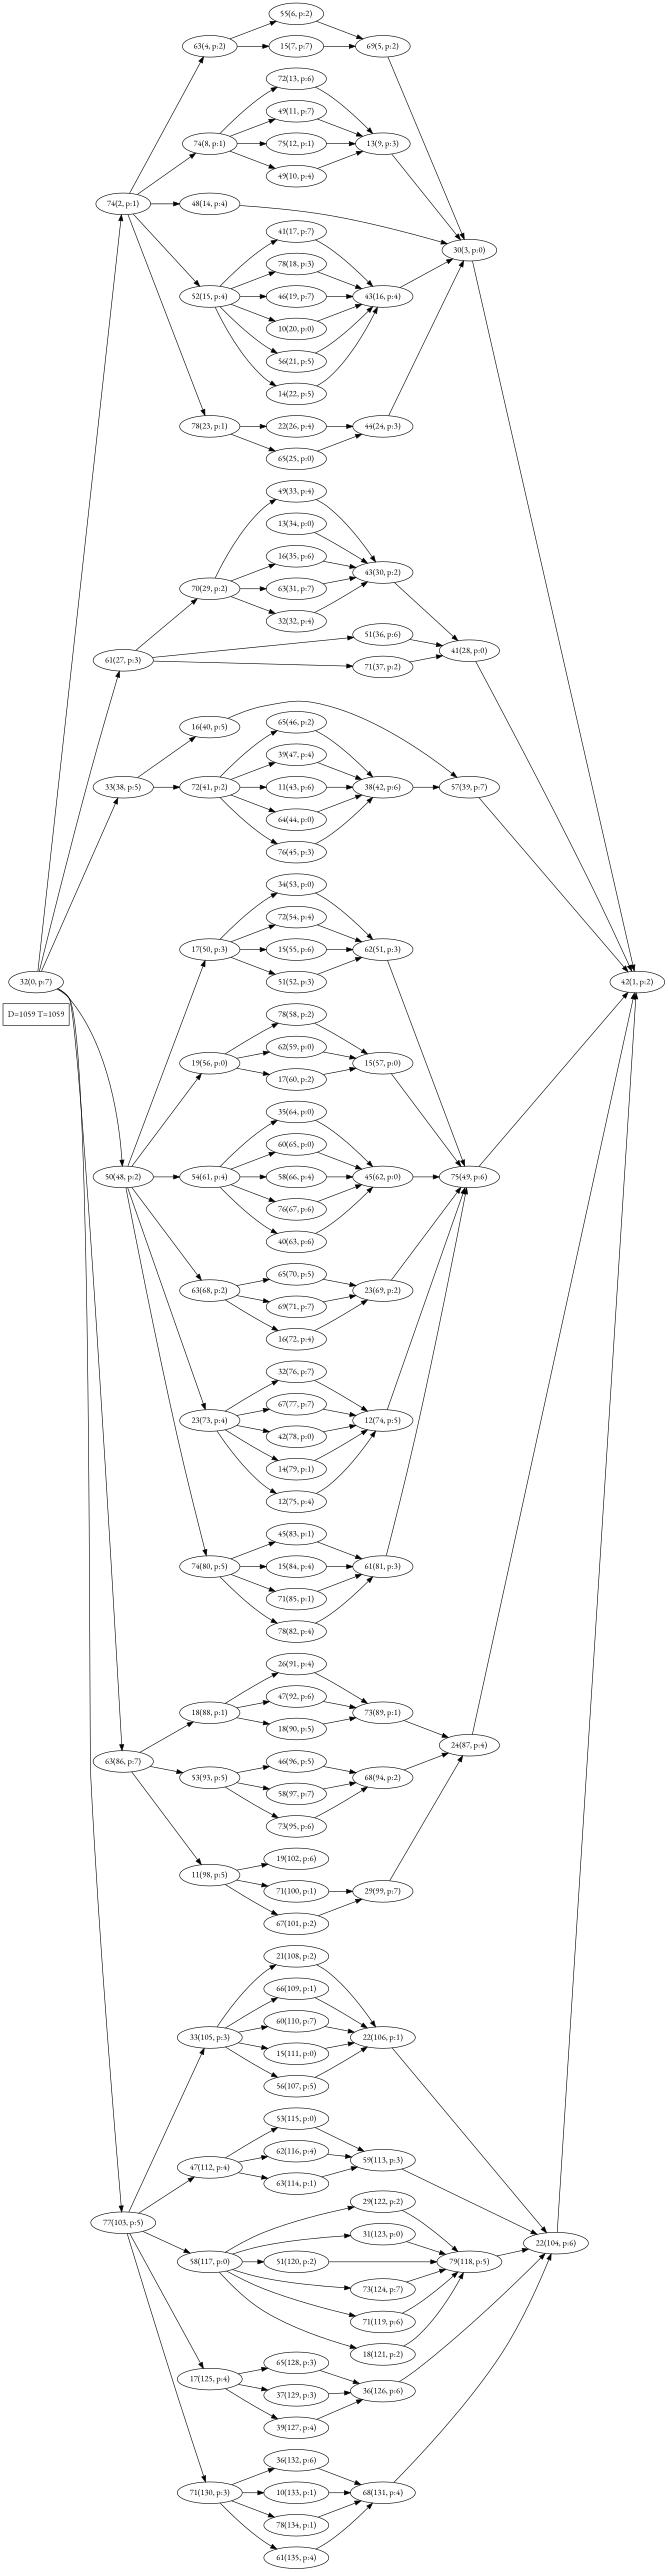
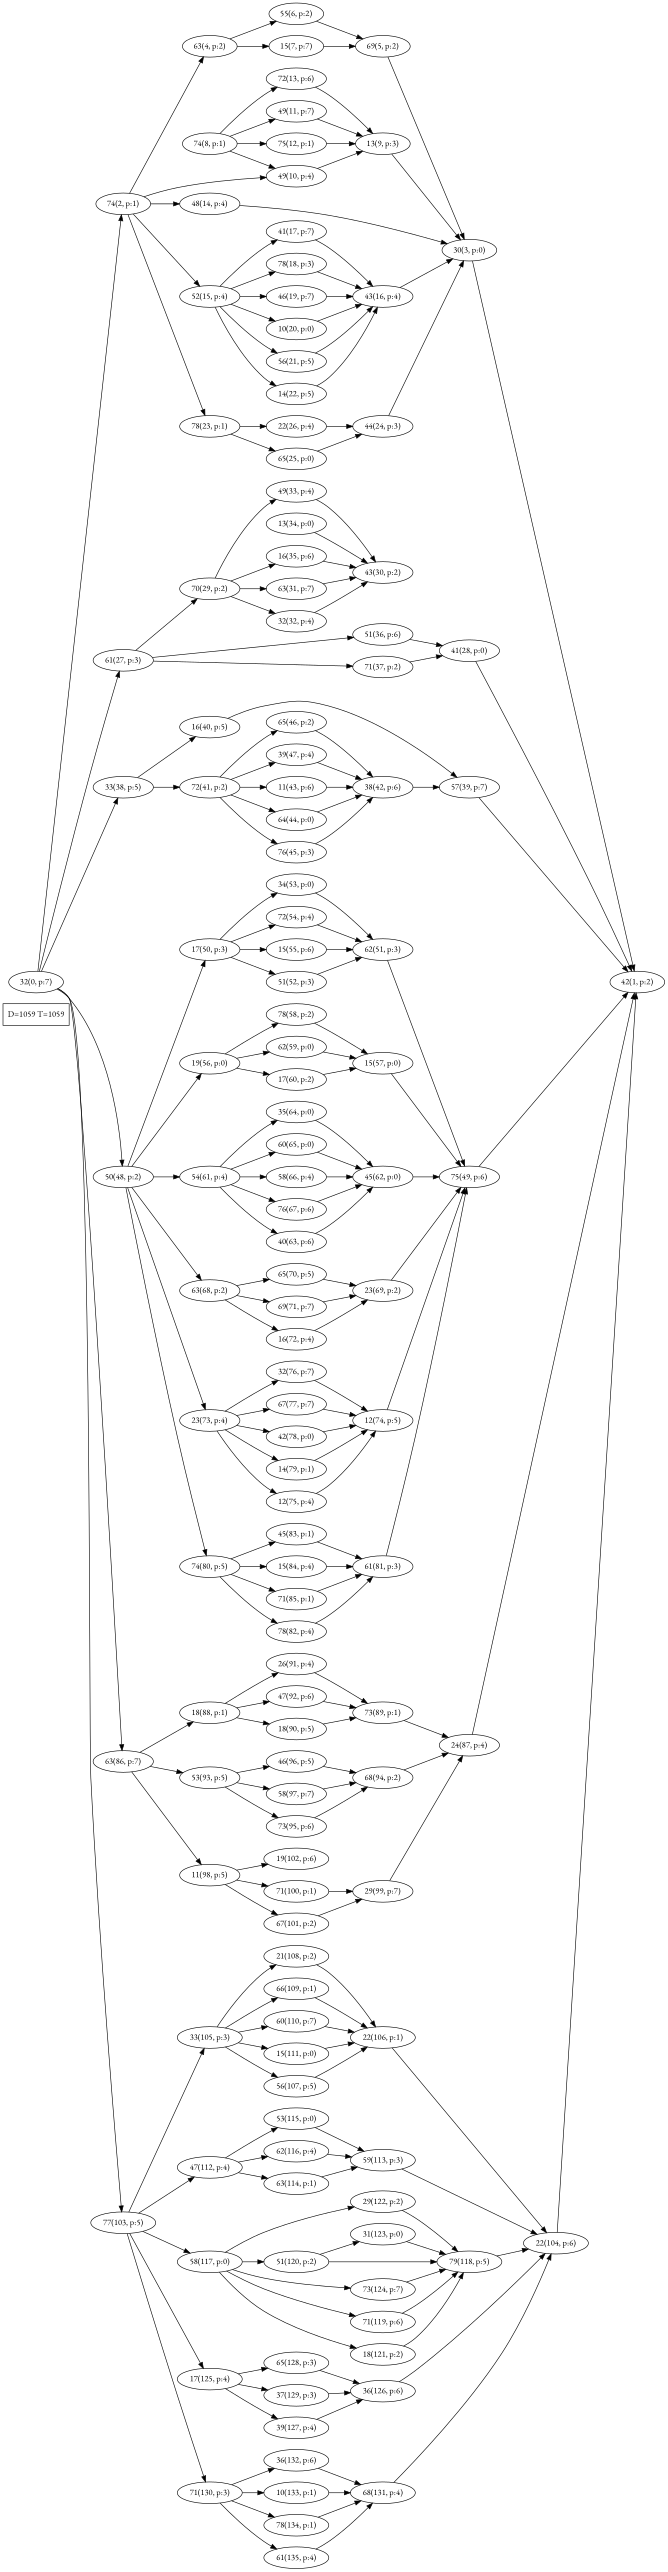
  digraph {
    fontname="EB Garamond"
    rankdir=LR
    node [fontname="EB Garamond"]
    edge [fontname="EB Garamond"]
    n1 [label="D=1059 T=1059" shape=box]
    n2 [label="32(0, p:7)"]
    n3 [label="74(2, p:1)"]
    n4 [label="61(27, p:3)"]
    n5 [label="33(38, p:5)"]
    n6 [label="50(48, p:2)"]
    n7 [label="63(86, p:7)"]
    n8 [label="77(103, p:5)"]
    n9 [label="63(4, p:2)"]
    n10 [label="74(8, p:1)"]
    n11 [label="48(14, p:4)"]
    n12 [label="52(15, p:4)"]
    n13 [label="78(23, p:1)"]
    n14 [label="70(29, p:2)"]
    n15 [label="51(36, p:6)"]
    n16 [label="71(37, p:2)"]
    n17 [label="16(40, p:5)"]
    n18 [label="72(41, p:2)"]
    n19 [label="17(50, p:3)"]
    n20 [label="19(56, p:0)"]
    n21 [label="54(61, p:4)"]
    n22 [label="63(68, p:2)"]
    n23 [label="23(73, p:4)"]
    n24 [label="74(80, p:5)"]
    n25 [label="18(88, p:1)"]
    n26 [label="53(93, p:5)"]
    n27 [label="11(98, p:5)"]
    n28 [label="33(105, p:3)"]
    n29 [label="47(112, p:4)"]
    n30 [label="58(117, p:0)"]
    n31 [label="17(125, p:4)"]
    n32 [label="71(130, p:3)"]
    n33 [label="42(1, p:2)"]
    n34 [label="55(6, p:2)"]
    n35 [label="15(7, p:7)"]
    n36 [label="49(10, p:4)"]
    n37 [label="49(11, p:7)"]
    n38 [label="75(12, p:1)"]
    n39 [label="72(13, p:6)"]
    n40 [label="30(3, p:0)"]
    n41 [label="41(17, p:7)"]
    n42 [label="78(18, p:3)"]
    n43 [label="46(19, p:7)"]
    n44 [label="10(20, p:0)"]
    n45 [label="56(21, p:5)"]
    n46 [label="14(22, p:5)"]
    n47 [label="65(25, p:0)"]
    n48 [label="22(26, p:4)"]
    n49 [label="69(5, p:2)"]
    n50 [label="13(9, p:3)"]
    n51 [label="43(16, p:4)"]
    n52 [label="44(24, p:3)"]
    n53 [label="63(31, p:7)"]
    n54 [label="32(32, p:4)"]
    n55 [label="49(33, p:4)"]
    n56 [label="16(35, p:6)"]
    n57 [label="41(28, p:0)"]
    n58 [label="43(30, p:2)"]
    n59 [label="13(34, p:0)"]
    n60 [label="57(39, p:7)"]
    n61 [label="11(43, p:6)"]
    n62 [label="64(44, p:0)"]
    n63 [label="76(45, p:3)"]
    n64 [label="65(46, p:2)"]
    n65 [label="39(47, p:4)"]
    n66 [label="38(42, p:6)"]
    n67 [label="51(52, p:3)"]
    n68 [label="34(53, p:0)"]
    n69 [label="72(54, p:4)"]
    n70 [label="15(55, p:6)"]
    n71 [label="78(58, p:2)"]
    n72 [label="62(59, p:0)"]
    n73 [label="17(60, p:2)"]
    n74 [label="40(63, p:6)"]
    n75 [label="35(64, p:0)"]
    n76 [label="60(65, p:0)"]
    n77 [label="58(66, p:4)"]
    n78 [label="76(67, p:6)"]
    n79 [label="65(70, p:5)"]
    n80 [label="69(71, p:7)"]
    n81 [label="16(72, p:4)"]
    n82 [label="12(75, p:4)"]
    n83 [label="32(76, p:7)"]
    n84 [label="67(77, p:7)"]
    n85 [label="42(78, p:0)"]
    n86 [label="14(79, p:1)"]
    n87 [label="78(82, p:4)"]
    n88 [label="45(83, p:1)"]
    n89 [label="15(84, p:4)"]
    n90 [label="71(85, p:1)"]
    n91 [label="75(49, p:6)"]
    n92 [label="62(51, p:3)"]
    n93 [label="15(57, p:0)"]
    n94 [label="45(62, p:0)"]
    n95 [label="23(69, p:2)"]
    n96 [label="12(74, p:5)"]
    n97 [label="61(81, p:3)"]
    n98 [label="18(90, p:5)"]
    n99 [label="26(91, p:4)"]
    n100 [label="47(92, p:6)"]
    n101 [label="73(95, p:6)"]
    n102 [label="46(96, p:5)"]
    n103 [label="58(97, p:7)"]
    n104 [label="71(100, p:1)"]
    n105 [label="67(101, p:2)"]
    n106 [label="19(102, p:6)"]
    n107 [label="24(87, p:4)"]
    n108 [label="73(89, p:1)"]
    n109 [label="68(94, p:2)"]
    n110 [label="29(99, p:7)"]
    n111 [label="56(107, p:5)"]
    n112 [label="21(108, p:2)"]
    n113 [label="66(109, p:1)"]
    n114 [label="60(110, p:7)"]
    n115 [label="15(111, p:0)"]
    n116 [label="63(114, p:1)"]
    n117 [label="53(115, p:0)"]
    n118 [label="62(116, p:4)"]
    n119 [label="71(119, p:6)"]
    n120 [label="51(120, p:2)"]
    n121 [label="18(121, p:2)"]
    n122 [label="29(122, p:2)"]
    n123 [label="31(123, p:0)"]
    n124 [label="73(124, p:7)"]
    n125 [label="39(127, p:4)"]
    n126 [label="65(128, p:3)"]
    n127 [label="37(129, p:3)"]
    n128 [label="36(132, p:6)"]
    n129 [label="10(133, p:1)"]
    n130 [label="78(134, p:1)"]
    n131 [label="61(135, p:4)"]
    n132 [label="22(104, p:6)"]
    n133 [label="22(106, p:1)"]
    n134 [label="59(113, p:3)"]
    n135 [label="79(118, p:5)"]
    n136 [label="36(126, p:6)"]
    n137 [label="68(131, p:4)"]
    n2 -> n3
    n2 -> n4
    n2 -> n5
    n2 -> n6
    n2 -> n7
    n2 -> n8
    n3 -> n9
-   n3 -> n10
+   n3 -> n36
    n3 -> n11
    n3 -> n12
    n3 -> n13
    n4 -> n14
    n4 -> n15
    n4 -> n16
    n5 -> n17
    n5 -> n18
    n6 -> n19
    n6 -> n20
    n6 -> n21
    n6 -> n22
    n6 -> n23
    n6 -> n24
    n7 -> n25
    n7 -> n26
    n7 -> n27
    n8 -> n28
    n8 -> n29
    n8 -> n30
    n8 -> n31
    n8 -> n32
    n9 -> n34
    n9 -> n35
    n10 -> n36
    n10 -> n37
    n10 -> n38
    n10 -> n39
    n11 -> n40
    n12 -> n41
    n12 -> n42
    n12 -> n43
    n12 -> n44
    n12 -> n45
    n12 -> n46
    n13 -> n47
    n13 -> n48
    n14 -> n53
    n14 -> n54
    n14 -> n55
    n14 -> n56
    n15 -> n57
    n16 -> n57
    n17 -> n60
    n18 -> n61
    n18 -> n62
    n18 -> n63
    n18 -> n64
    n18 -> n65
    n19 -> n67
    n19 -> n68
    n19 -> n69
    n19 -> n70
    n20 -> n71
    n20 -> n72
    n20 -> n73
    n21 -> n74
    n21 -> n75
    n21 -> n76
    n21 -> n77
    n21 -> n78
    n22 -> n79
    n22 -> n80
    n22 -> n81
    n23 -> n82
    n23 -> n83
    n23 -> n84
    n23 -> n85
    n23 -> n86
    n24 -> n87
    n24 -> n88
    n24 -> n89
    n24 -> n90
    n25 -> n98
    n25 -> n99
    n25 -> n100
    n26 -> n101
    n26 -> n102
    n26 -> n103
    n27 -> n104
    n27 -> n105
    n27 -> n106
    n28 -> n111
    n28 -> n112
    n28 -> n113
    n28 -> n114
    n28 -> n115
    n29 -> n116
    n29 -> n117
    n29 -> n118
    n30 -> n119
    n30 -> n120
    n30 -> n121
    n30 -> n122
-   n30 -> n123
+   n120 -> n123
    n30 -> n124
    n31 -> n125
    n31 -> n126
    n31 -> n127
    n32 -> n128
    n32 -> n129
    n32 -> n130
    n32 -> n131
    n34 -> n49
    n35 -> n49
    n36 -> n50
    n37 -> n50
    n38 -> n50
    n39 -> n50
    n40 -> n33
    n41 -> n51
    n42 -> n51
    n43 -> n51
    n44 -> n51
    n45 -> n51
    n46 -> n51
    n47 -> n52
    n48 -> n52
    n49 -> n40
    n50 -> n40
    n51 -> n40
    n52 -> n40
    n53 -> n58
    n54 -> n58
    n55 -> n58
    n56 -> n58
    n57 -> n33
-   n58 -> n57
    n59 -> n58
    n60 -> n33
    n61 -> n66
    n62 -> n66
    n63 -> n66
    n64 -> n66
    n65 -> n66
    n66 -> n60
    n67 -> n92
    n68 -> n92
    n69 -> n92
    n70 -> n92
    n71 -> n93
    n72 -> n93
    n73 -> n93
    n74 -> n94
    n75 -> n94
    n76 -> n94
    n77 -> n94
    n78 -> n94
    n79 -> n95
    n80 -> n95
    n81 -> n95
    n82 -> n96
    n83 -> n96
    n84 -> n96
    n85 -> n96
    n86 -> n96
    n87 -> n97
    n88 -> n97
    n89 -> n97
    n90 -> n97
    n91 -> n33
    n92 -> n91
    n93 -> n91
    n94 -> n91
    n95 -> n91
    n96 -> n91
    n97 -> n91
    n98 -> n108
    n99 -> n108
    n100 -> n108
    n101 -> n109
    n102 -> n109
    n103 -> n109
    n104 -> n110
    n105 -> n110
    n107 -> n33
    n108 -> n107
    n109 -> n107
    n110 -> n107
    n111 -> n133
    n112 -> n133
    n113 -> n133
    n114 -> n133
    n115 -> n133
    n116 -> n134
    n117 -> n134
    n118 -> n134
    n119 -> n135
    n120 -> n135
    n121 -> n135
    n122 -> n135
    n123 -> n135
    n124 -> n135
    n125 -> n136
    n126 -> n136
    n127 -> n136
    n128 -> n137
    n129 -> n137
    n130 -> n137
    n131 -> n137
    n132 -> n33
    n133 -> n132
    n134 -> n132
    n135 -> n132
    n136 -> n132
    n137 -> n132
  }
